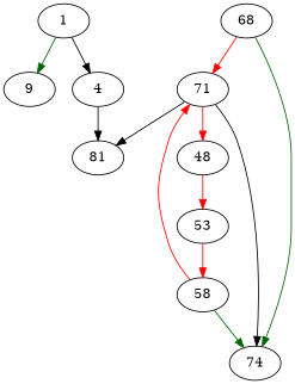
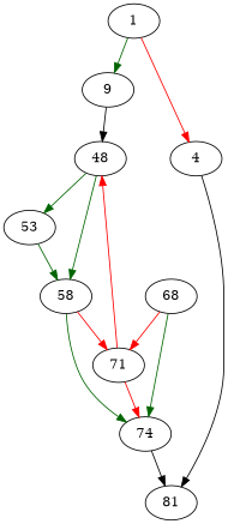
  strict digraph {
    edge [color=darkgreen cond=true]
    1 [entry=true]
    9
    4
    48
    81
    58
    53
    74
    71
    68
    1 -> 9
-   1 -> 4 [color=black cond=false]
+   1 -> 4 [color=red cond=false]
+   9 -> 48 [color="" cond=""]
    4 -> 81 [color="" cond=""]
-   48 -> 53 [color=red cond=false]
+   48 -> 58
+   48 -> 53 [cond=false]
    58 -> 74
    58 -> 71 [color=red cond=false]
-   53 -> 58 [color=red]
-   71 -> 81 [color="" cond=""]
+   53 -> 58
+   74 -> 81 [color="" cond=""]
    71 -> 48 [color=red cond=false]
-   71 -> 74 [color="" cond=""]
+   71 -> 74 [color=red cond=""]
    68 -> 74
    68 -> 71 [color=red cond=false]
  }
